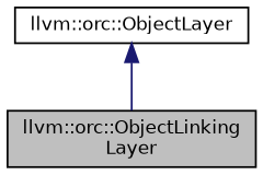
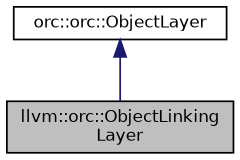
  digraph {
    node [color=black fontname=Helvetica fontsize=10 shape=box]
    n1 [fillcolor=grey75 fontcolor=black height=0.2 label="llvm::orc::ObjectLinking\lLayer" style=filled width=0.4]
-   n2 [height=0.2 label="llvm::orc::ObjectLayer" width=0.4]
+   n2 [height=0.2 label="orc::orc::ObjectLayer" width=0.4]
    n2 -> n1 [color=midnightblue dir=back fontname=Helvetica fontsize=10 labelfontname=Helvetica labelfontsize=10 style=solid]
  }
